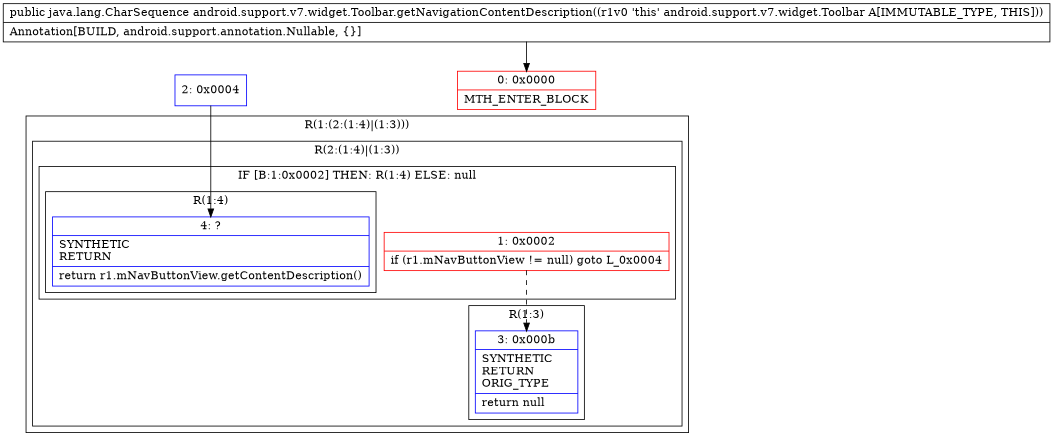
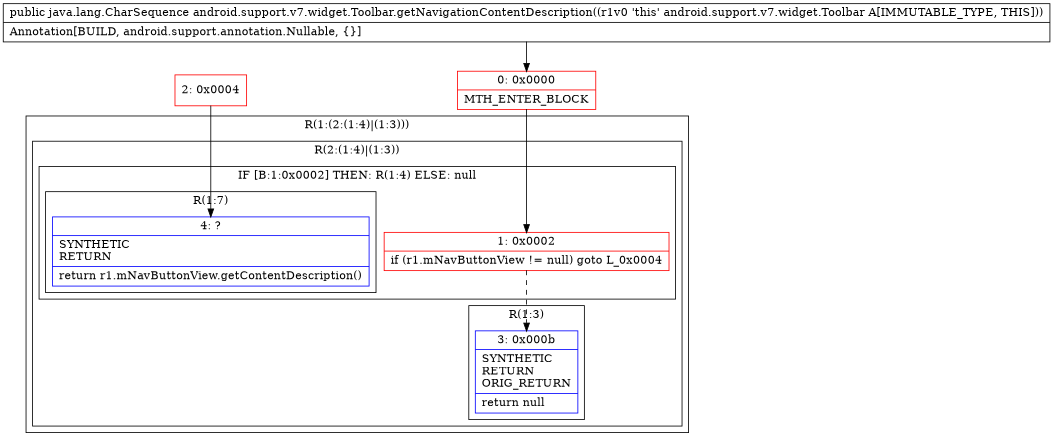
  digraph {
    node [color=red shape=record]
    n1 [color=blue label="{4\:\ ?|SYNTHETIC\lRETURN\l|return r1.mNavButtonView.getContentDescription()\l}"]
    n2 [label="{1\:\ 0x0002|if (r1.mNavButtonView != null) goto L_0x0004\l}"]
-   n3 [color=blue label="{3\:\ 0x000b|SYNTHETIC\lRETURN\lORIG_TYPE\l|return null\l}"]
-   n4 [color=blue label="{2\:\ 0x0004}"]
+   n3 [color=blue label="{3\:\ 0x000b|SYNTHETIC\lRETURN\lORIG_RETURN\l|return null\l}"]
+   n4 [label="{2\:\ 0x0004}"]
    n5 [label="{0\:\ 0x0000|MTH_ENTER_BLOCK\l}"]
    n6 [label="{public java.lang.CharSequence android.support.v7.widget.Toolbar.getNavigationContentDescription((r1v0 'this' android.support.v7.widget.Toolbar A[IMMUTABLE_TYPE, THIS]))  | Annotation[BUILD, android.support.annotation.Nullable, \{\}]\l}" color=""]
    subgraph cluster_1 {
      label="R(1:(2:(1:4)|(1:3)))"
      subgraph cluster_2 {
        label="R(2:(1:4)|(1:3))"
        subgraph cluster_3 {
          label="IF [B:1:0x0002] THEN: R(1:4) ELSE: null"
          n2
          subgraph cluster_4 {
-           label="R(1:4)"
+           label="R(1:7)"
            n1
          }
        }
        subgraph cluster_5 {
          label="R(1:3)"
          n3
        }
      }
    }
    n2 -> n3 [style=dashed]
    n4 -> n1
+   n5 -> n2
    n6 -> n5
  }
